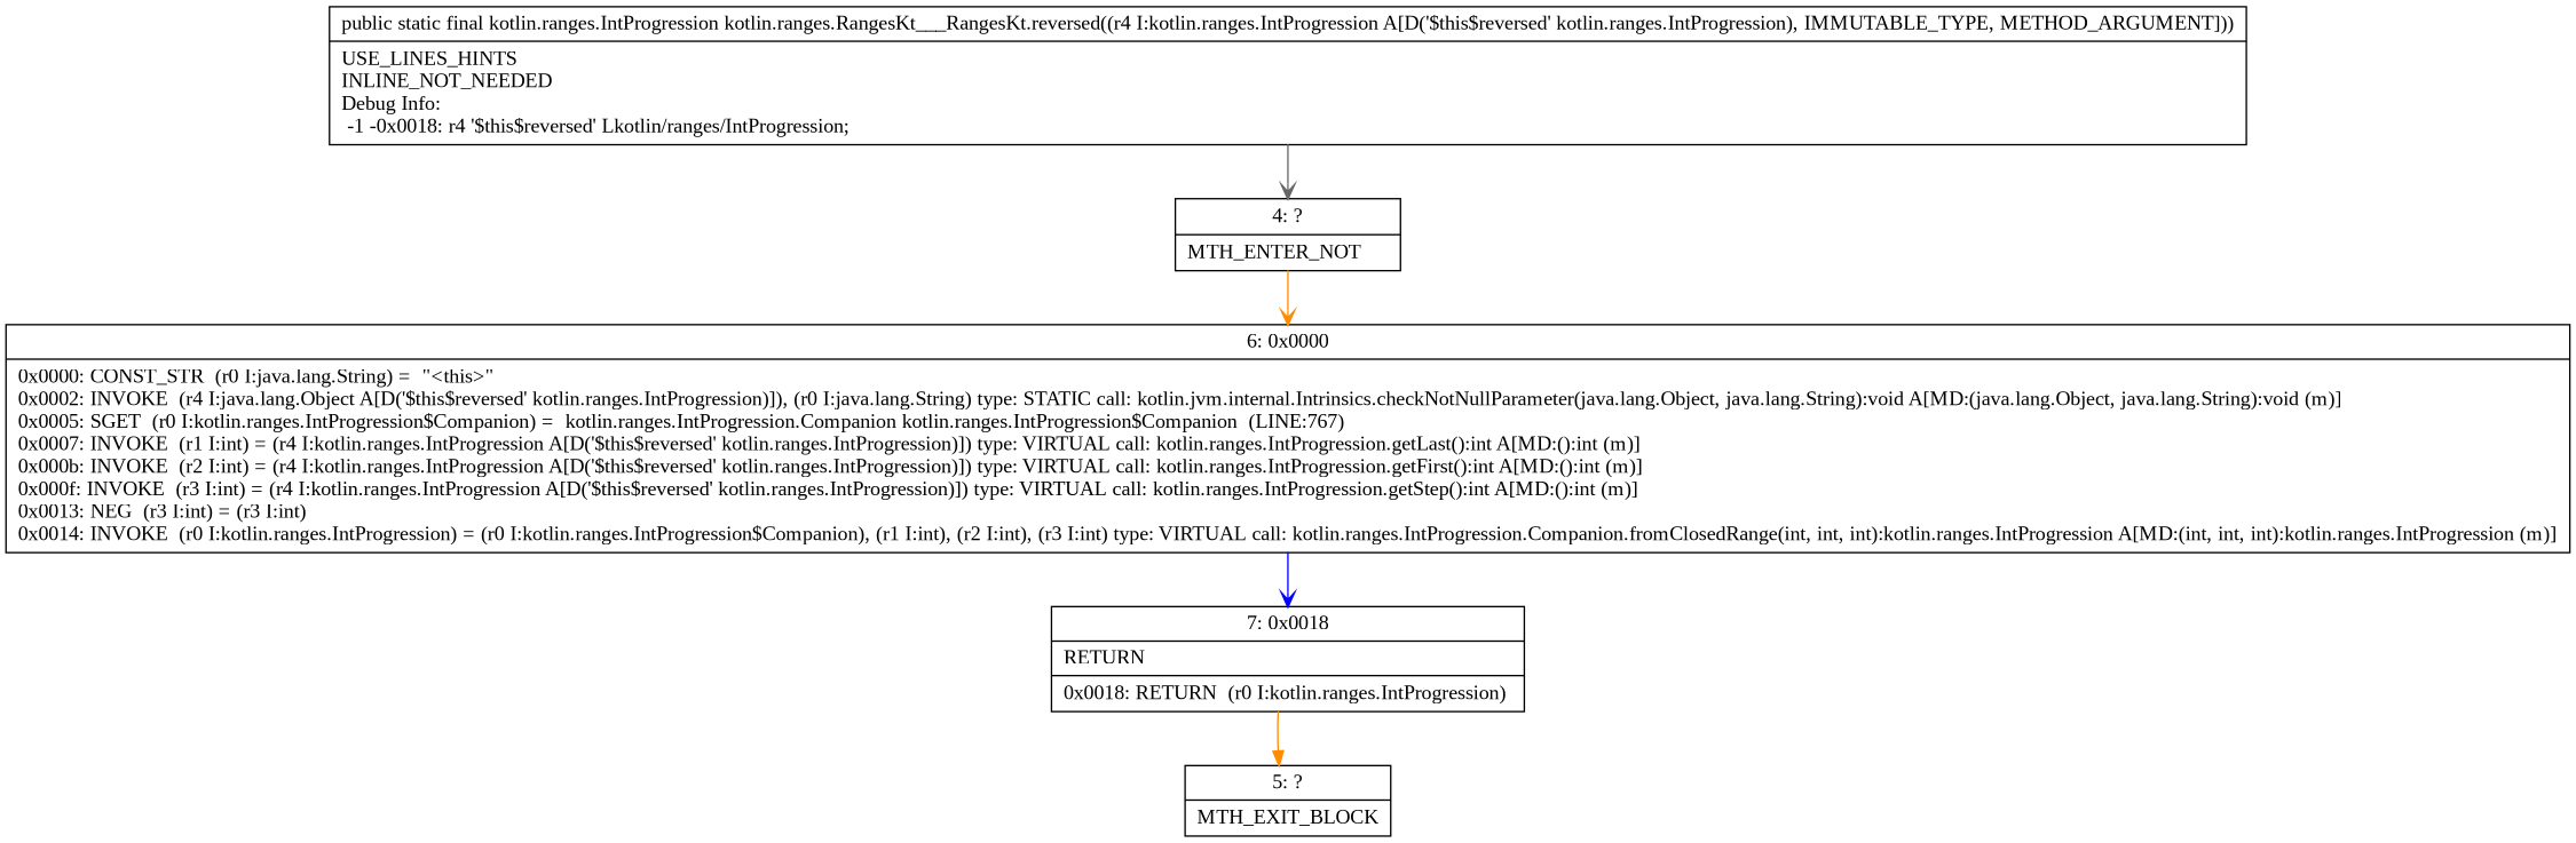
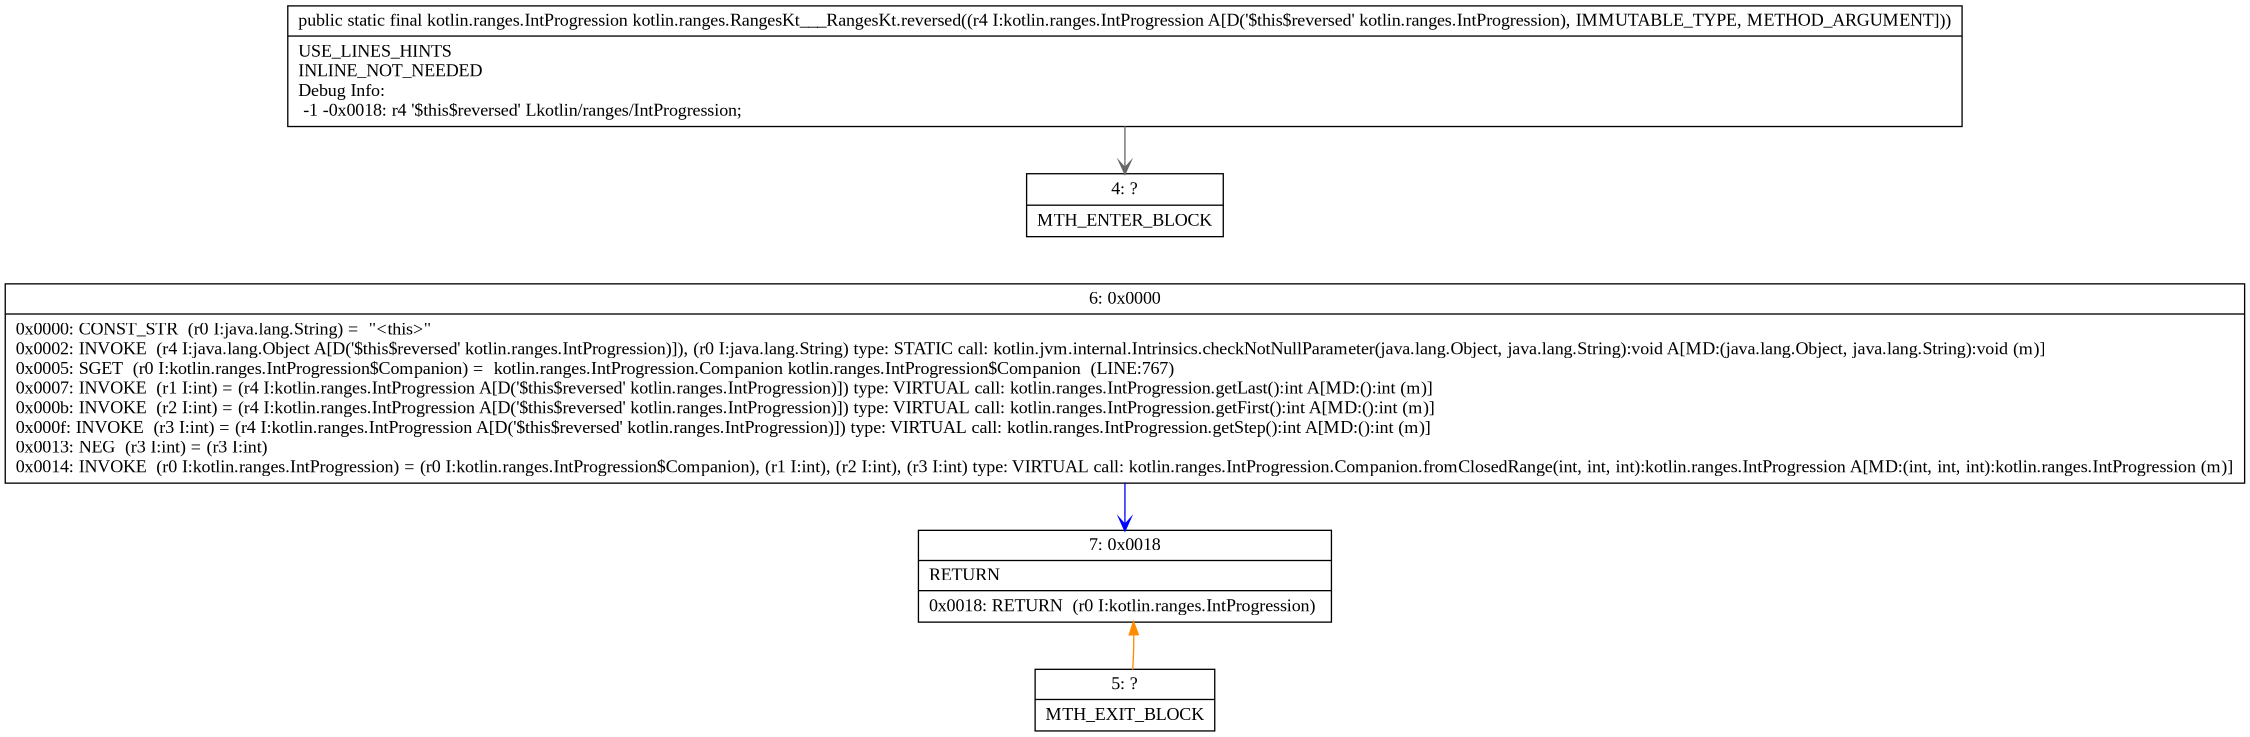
  digraph {
    fontname="Liberation Serif"
    node [fontname="Liberation Serif" shape=record]
    edge [arrowhead=vee color=darkorange fontname="Liberation Serif"]
-   n1 [label="{4\:\ ?|MTH_ENTER_NOT\l}"]
+   n1 [label="{4\:\ ?|MTH_ENTER_BLOCK\l}"]
    n2 [label="{6\:\ 0x0000|0x0000: CONST_STR  (r0 I:java.lang.String) =  \"\<this\>\" \l0x0002: INVOKE  (r4 I:java.lang.Object A[D('$this$reversed' kotlin.ranges.IntProgression)]), (r0 I:java.lang.String) type: STATIC call: kotlin.jvm.internal.Intrinsics.checkNotNullParameter(java.lang.Object, java.lang.String):void A[MD:(java.lang.Object, java.lang.String):void (m)]\l0x0005: SGET  (r0 I:kotlin.ranges.IntProgression$Companion) =  kotlin.ranges.IntProgression.Companion kotlin.ranges.IntProgression$Companion  (LINE:767)\l0x0007: INVOKE  (r1 I:int) = (r4 I:kotlin.ranges.IntProgression A[D('$this$reversed' kotlin.ranges.IntProgression)]) type: VIRTUAL call: kotlin.ranges.IntProgression.getLast():int A[MD:():int (m)]\l0x000b: INVOKE  (r2 I:int) = (r4 I:kotlin.ranges.IntProgression A[D('$this$reversed' kotlin.ranges.IntProgression)]) type: VIRTUAL call: kotlin.ranges.IntProgression.getFirst():int A[MD:():int (m)]\l0x000f: INVOKE  (r3 I:int) = (r4 I:kotlin.ranges.IntProgression A[D('$this$reversed' kotlin.ranges.IntProgression)]) type: VIRTUAL call: kotlin.ranges.IntProgression.getStep():int A[MD:():int (m)]\l0x0013: NEG  (r3 I:int) = (r3 I:int) \l0x0014: INVOKE  (r0 I:kotlin.ranges.IntProgression) = (r0 I:kotlin.ranges.IntProgression$Companion), (r1 I:int), (r2 I:int), (r3 I:int) type: VIRTUAL call: kotlin.ranges.IntProgression.Companion.fromClosedRange(int, int, int):kotlin.ranges.IntProgression A[MD:(int, int, int):kotlin.ranges.IntProgression (m)]\l}"]
    n3 [label="{7\:\ 0x0018|RETURN\l|0x0018: RETURN  (r0 I:kotlin.ranges.IntProgression) \l}"]
    n4 [label="{5\:\ ?|MTH_EXIT_BLOCK\l}"]
    n5 [label="{public static final kotlin.ranges.IntProgression kotlin.ranges.RangesKt___RangesKt.reversed((r4 I:kotlin.ranges.IntProgression A[D('$this$reversed' kotlin.ranges.IntProgression), IMMUTABLE_TYPE, METHOD_ARGUMENT]))  | USE_LINES_HINTS\lINLINE_NOT_NEEDED\lDebug Info:\l  \-1 \-0x0018: r4 '$this$reversed' Lkotlin\/ranges\/IntProgression;\l}"]
-   n1 -> n2
    n2 -> n3 [color=blue]
-   n3 -> n4 [arrowhead=normal]
+   n4 -> n3 [arrowhead=normal]
    n5 -> n1 [color=gray40]
  }
